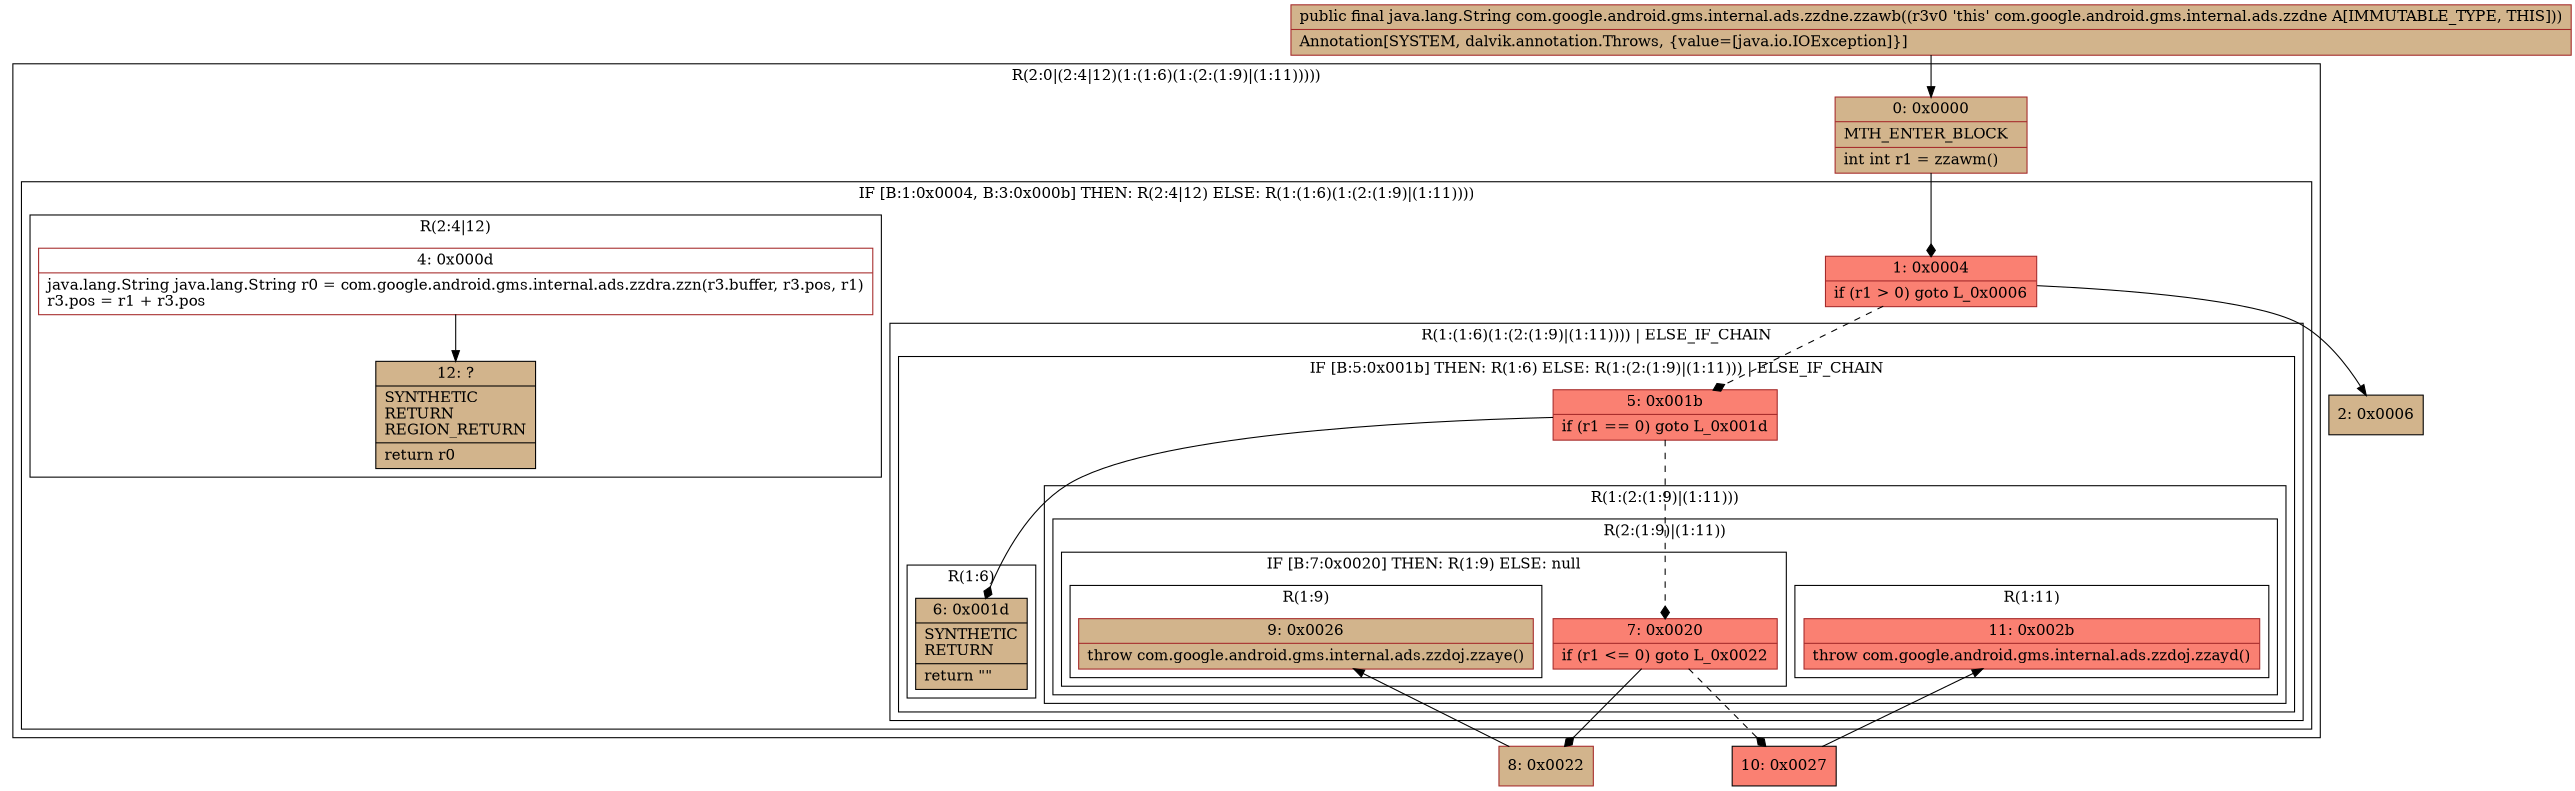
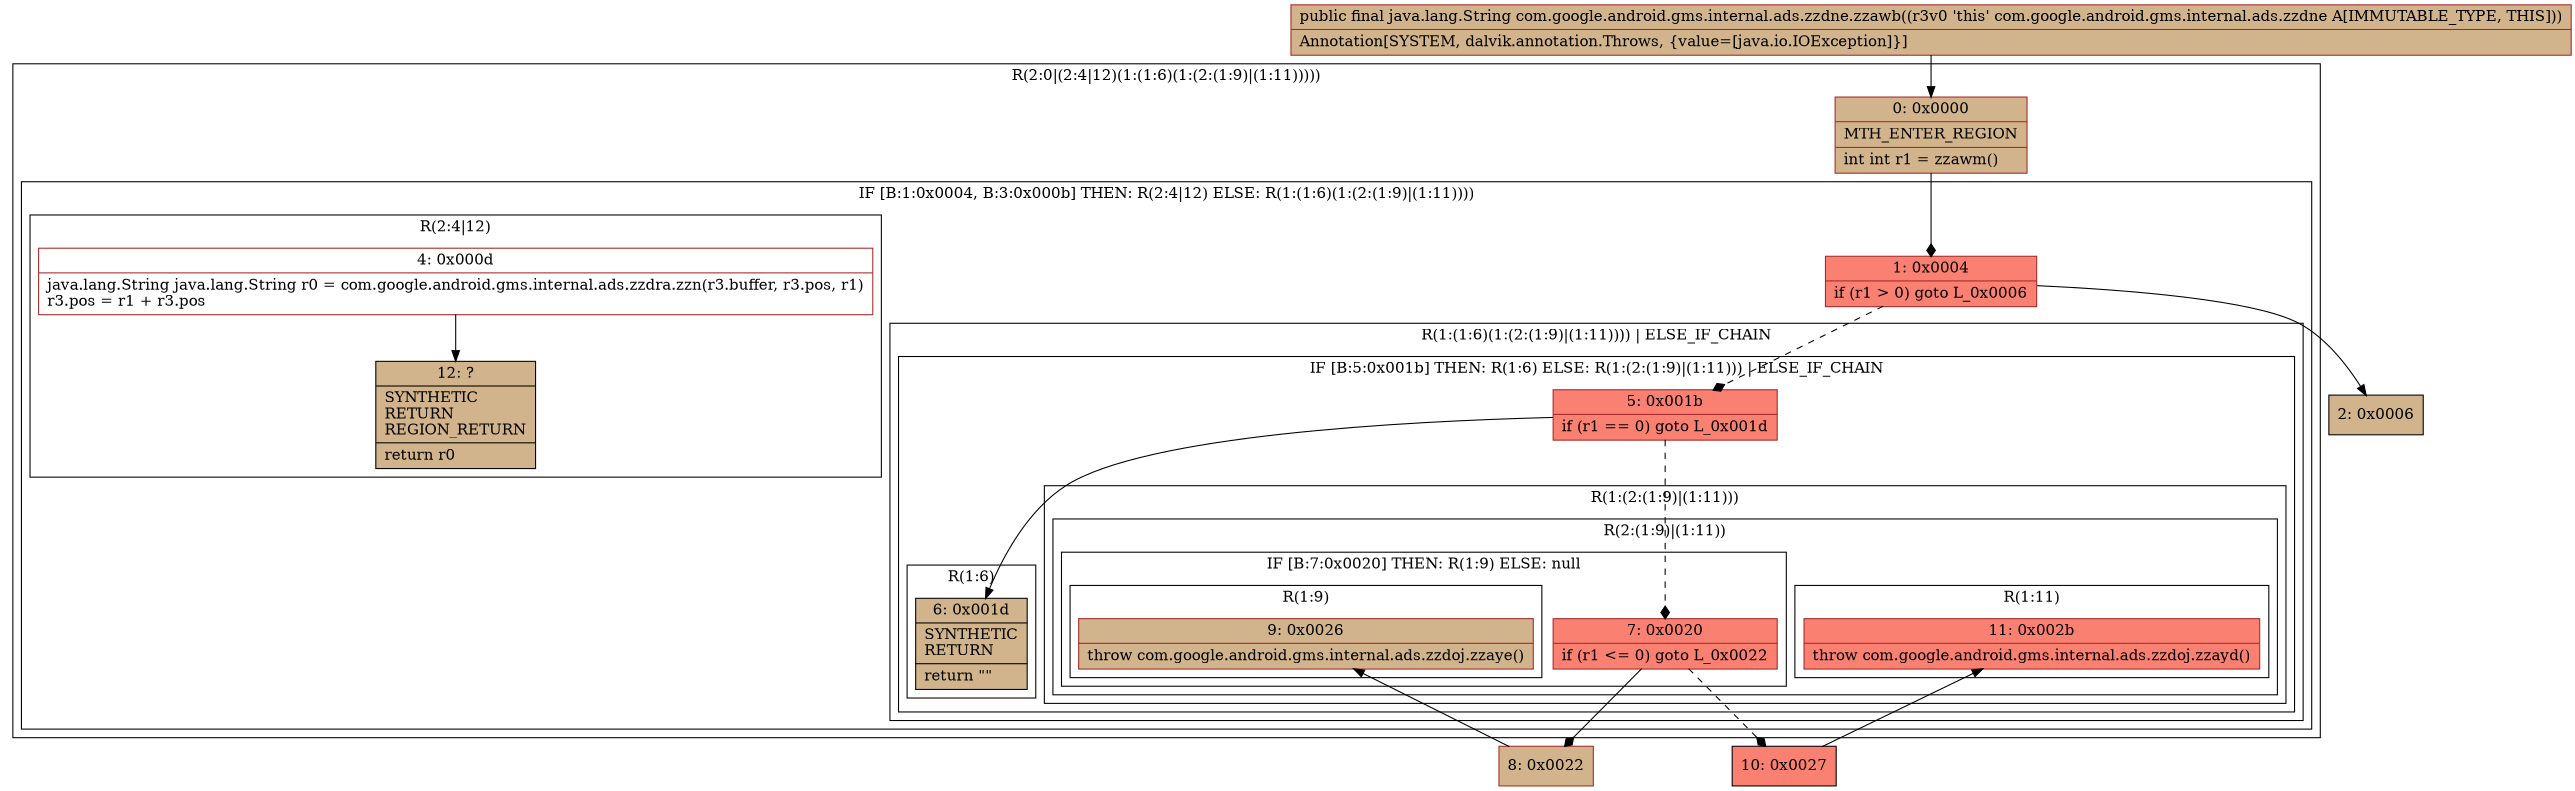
  digraph {
    node [color=brown fillcolor=tan shape=record style=filled]
    edge [arrowhead=normal]
    n1 [fillcolor=white label="{4\:\ 0x000d|java.lang.String java.lang.String r0 = com.google.android.gms.internal.ads.zzdra.zzn(r3.buffer, r3.pos, r1)\lr3.pos = r1 + r3.pos\l}"]
    n2 [color=black label="{12\:\ ?|SYNTHETIC\lRETURN\lREGION_RETURN\l|return r0\l}"]
    n3 [color=black label="{6\:\ 0x001d|SYNTHETIC\lRETURN\l|return \"\"\l}"]
    n4 [label="{9\:\ 0x0026|throw com.google.android.gms.internal.ads.zzdoj.zzaye()\l}"]
    n5 [fillcolor=salmon label="{7\:\ 0x0020|if (r1 \<= 0) goto L_0x0022\l}"]
    n6 [fillcolor=salmon label="{11\:\ 0x002b|throw com.google.android.gms.internal.ads.zzdoj.zzayd()\l}"]
    n7 [fillcolor=salmon label="{5\:\ 0x001b|if (r1 == 0) goto L_0x001d\l}"]
    n8 [fillcolor=salmon label="{1\:\ 0x0004|if (r1 \> 0) goto L_0x0006\l}"]
-   n9 [label="{0\:\ 0x0000|MTH_ENTER_BLOCK\l|int int r1 = zzawm()\l}"]
+   n9 [label="{0\:\ 0x0000|MTH_ENTER_REGION\l|int int r1 = zzawm()\l}"]
    n10 [label="{8\:\ 0x0022}"]
    n11 [color=black fillcolor=salmon label="{10\:\ 0x0027}"]
    n12 [color=black label="{2\:\ 0x0006}"]
    n13 [label="{public final java.lang.String com.google.android.gms.internal.ads.zzdne.zzawb((r3v0 'this' com.google.android.gms.internal.ads.zzdne A[IMMUTABLE_TYPE, THIS]))  | Annotation[SYSTEM, dalvik.annotation.Throws, \{value=[java.io.IOException]\}]\l}"]
    subgraph cluster_1 {
      label="R(2:0|(2:4|12)(1:(1:6)(1:(2:(1:9)|(1:11)))))"
      n9
      subgraph cluster_2 {
        label="IF [B:1:0x0004, B:3:0x000b] THEN: R(2:4|12) ELSE: R(1:(1:6)(1:(2:(1:9)|(1:11))))"
        n8
        subgraph cluster_3 {
          label="R(2:4|12)"
          n1
          n2
        }
        subgraph cluster_4 {
          label="R(1:(1:6)(1:(2:(1:9)|(1:11)))) | ELSE_IF_CHAIN\l"
          subgraph cluster_5 {
            label="IF [B:5:0x001b] THEN: R(1:6) ELSE: R(1:(2:(1:9)|(1:11))) | ELSE_IF_CHAIN\l"
            n7
            subgraph cluster_6 {
              label="R(1:6)"
              n3
            }
            subgraph cluster_7 {
              label="R(1:(2:(1:9)|(1:11)))"
              subgraph cluster_8 {
                label="R(2:(1:9)|(1:11))"
                subgraph cluster_9 {
                  label="IF [B:7:0x0020] THEN: R(1:9) ELSE: null"
                  n5
                  subgraph cluster_10 {
                    label="R(1:9)"
                    n4
                  }
                }
                subgraph cluster_11 {
                  label="R(1:11)"
                  n6
                }
              }
            }
          }
        }
      }
    }
    n1 -> n2
    n5 -> n10 [arrowhead=diamond]
    n5 -> n11 [arrowhead=diamond style=dashed]
-   n7 -> n3 [arrowhead=diamond]
+   n7 -> n3
    n7 -> n5 [arrowhead=diamond style=dashed]
    n8 -> n7 [arrowhead=diamond style=dashed]
    n8 -> n12
    n9 -> n8 [arrowhead=diamond]
    n10 -> n4
    n11 -> n6
    n13 -> n9
  }
